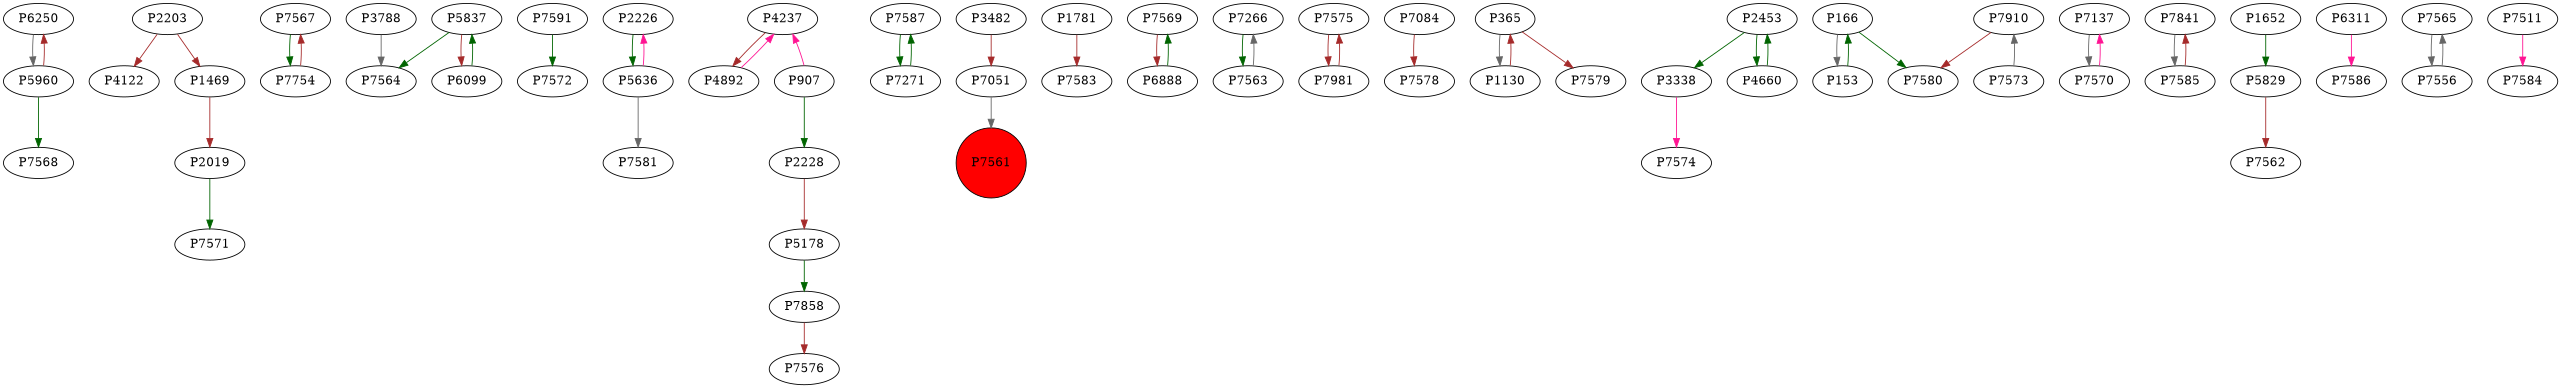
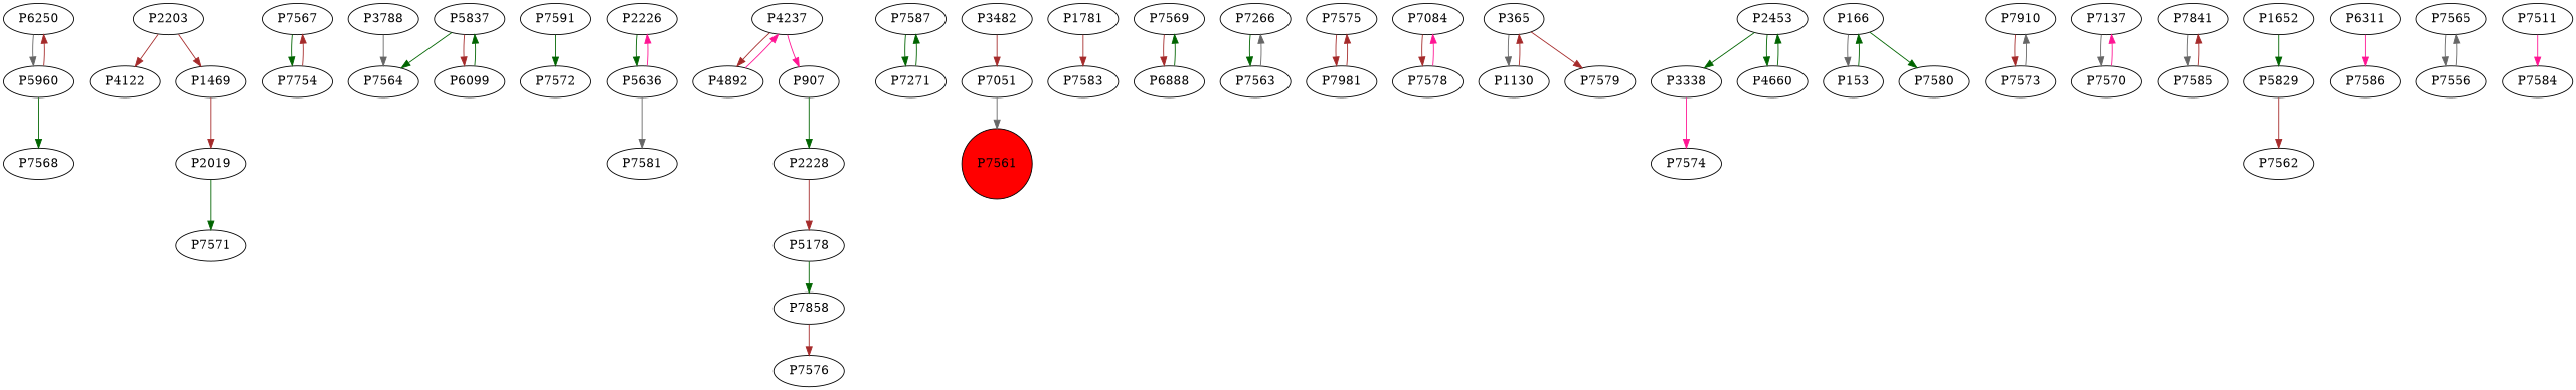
  digraph {
    edge [color=brown]
    P6250
    P5960
    P7568
    P2203
    P4122
    P1469
    P2019
    P7571
    P7567
    P7754
    P3788
    P7564
    P5837
    P6099
    P7591
    P7572
    P2226
    P5636
    P7581
    P4237
    P4892
    P907
    P2228
    P7587
    P7271
    P7561 [fillcolor=red shape=circle style=filled]
    P7051
    P1781
    P7583
    P7569
    P6888
    P7266
    P7563
    P7575
    P7981
    P7084
    P7578
    P7858
    P7576
    n40 [label=P365]
    P1130
    P7579
    P3338
    P7574
    P5178
    P166
    P153
    P7580
    P2453
    P4660
    P7573
    P7910
    P7137
    P7570
    P7841
    P7585
    P1652
    P5829
    P7562
    P6311
    P7586
    P3482
    P7565
    P7556
    P7511
    P7584
    P6250 -> P5960 [color=gray40]
    P5960 -> P6250
    P5960 -> P7568 [color=darkgreen]
    P2203 -> P4122
    P2203 -> P1469
    P1469 -> P2019
    P2019 -> P7571 [color=darkgreen]
    P7567 -> P7754 [color=darkgreen]
    P7754 -> P7567
    P3788 -> P7564 [color=gray40]
    P5837 -> P7564 [color=darkgreen]
    P5837 -> P6099
    P6099 -> P5837 [color=darkgreen]
    P7591 -> P7572 [color=darkgreen]
    P2226 -> P5636 [color=darkgreen]
    P5636 -> P2226 [color=deeppink]
    P5636 -> P7581 [color=gray40]
    P4237 -> P4892
-   P907 -> P4237 [color=deeppink]
+   P4237 -> P907 [color=deeppink]
    P4892 -> P4237 [color=deeppink]
    P907 -> P2228 [color=darkgreen]
    P2228 -> P5178
    P7587 -> P7271 [color=darkgreen]
    P7271 -> P7587 [color=darkgreen]
    P7051 -> P7561 [color=gray40]
    P1781 -> P7583
    P7569 -> P6888
    P6888 -> P7569 [color=darkgreen]
    P7266 -> P7563 [color=darkgreen]
    P7563 -> P7266 [color=gray40]
    P7575 -> P7981
    P7981 -> P7575
    P7084 -> P7578
+   P7578 -> P7084 [color=deeppink]
    P7858 -> P7576
    n40 -> P1130 [color=gray40]
    n40 -> P7579
    P1130 -> n40
    P3338 -> P7574 [color=deeppink]
    P5178 -> P7858 [color=darkgreen]
    P166 -> P153 [color=gray40]
    P166 -> P7580 [color=darkgreen]
    P153 -> P166 [color=darkgreen]
    P2453 -> P3338 [color=darkgreen]
    P2453 -> P4660 [color=darkgreen]
    P4660 -> P2453 [color=darkgreen]
    P7573 -> P7910 [color=gray40]
-   P7910 -> P7580
+   P7910 -> P7573
    P7137 -> P7570 [color=gray40]
    P7570 -> P7137 [color=deeppink]
    P7841 -> P7585 [color=gray40]
    P7585 -> P7841
    P1652 -> P5829 [color=darkgreen]
    P5829 -> P7562
    P6311 -> P7586 [color=deeppink]
    P3482 -> P7051
    P7565 -> P7556 [color=gray40]
    P7556 -> P7565 [color=gray40]
    P7511 -> P7584 [color=deeppink]
  }
